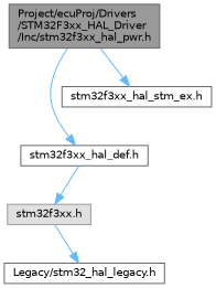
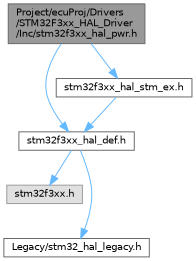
  digraph {
    fontname="DejaVu Sans"
    node [color=grey40 fillcolor=white fontname="DejaVu Sans" fontsize=10 shape=box style=filled]
    edge [color=steelblue1 fontname="DejaVu Sans" fontsize=10 labelfontname=Helvetica labelfontsize=10 style=solid]
    n1 [color=gray40 fillcolor=grey60 fontcolor=black height=0.2 label="Project/ecuProj/Drivers\l/STM32F3xx_HAL_Driver\l/Inc/stm32f3xx_hal_pwr.h" width=0.4]
    n2 [height=0.2 label="stm32f3xx_hal_def.h" width=0.4]
    n3 [height=0.2 label="stm32f3xx_hal_stm_ex.h" width=0.4]
    n4 [color=grey60 fillcolor="#E0E0E0" height=0.2 label="stm32f3xx.h" width=0.4]
    n5 [height=0.2 label="Legacy/stm32_hal_legacy.h" width=0.4]
    n1 -> n2
    n1 -> n3
    n2 -> n4
-   n4 -> n5
+   n2 -> n5
+   n3 -> n2
  }
